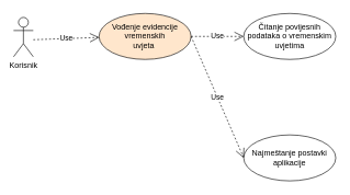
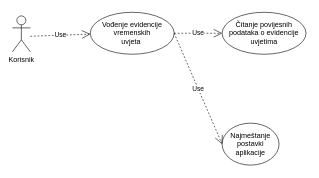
  <mxCell id="0" />
  <mxCell id="1" parent="0" />
  <mxCell id="2" value="Korisnik" style="shape=umlActor;verticalLabelPosition=bottom;labelBackgroundColor=#ffffff;verticalAlign=top;html=1;" parent="1" vertex="1"><mxGeometry x="20" y="26" width="30" height="60" as="geometry" /></mxCell>
- <mxCell id="3" value="Vođenje evidencije vremenskih&lt;br&gt;uvjeta&amp;nbsp;" style="ellipse;whiteSpace=wrap;html=1;fillColor=#ffe6cc;" parent="1" vertex="1"><mxGeometry x="150" y="20" width="140" height="70" as="geometry" /></mxCell>
- <mxCell id="4" value="Najmeštanje postavki aplikacije" style="ellipse;whiteSpace=wrap;html=1;" parent="1" vertex="1"><mxGeometry x="370" y="205" width="140" height="70" as="geometry" /></mxCell>
- <mxCell id="5" value="Čitanje povijesnih podataka o vremenskim uvjetima" style="ellipse;whiteSpace=wrap;html=1;" parent="1" vertex="1"><mxGeometry x="370" y="20" width="140" height="70" as="geometry" /></mxCell>
+ <mxCell id="3" value="Vođenje evidencije vremenskih&lt;br&gt;uvjeta&amp;nbsp;" style="ellipse;whiteSpace=wrap;html=1;" parent="1" vertex="1"><mxGeometry x="150" y="20" width="140" height="70" as="geometry" /></mxCell>
+ <mxCell id="4" value="Najmeštanje postavki aplikacije" style="ellipse;whiteSpace=wrap;html=1;" parent="1" vertex="1"><mxGeometry x="370" y="205" width="95" height="70" as="geometry" /></mxCell>
+ <mxCell id="5" value="Čitanje povijesnih podataka o evidencije uvjetima" style="ellipse;whiteSpace=wrap;html=1;" parent="1" vertex="1"><mxGeometry x="370" y="20" width="140" height="70" as="geometry" /></mxCell>
  <mxCell id="6" value="Use" style="endArrow=open;endSize=12;dashed=1;html=1;entryX=0;entryY=0.5;entryDx=0;entryDy=0;exitX=1;exitY=0.5;exitDx=0;exitDy=0;" parent="1" source="3" target="5" edge="1"><mxGeometry width="160" relative="1" as="geometry"><mxPoint x="300" y="75" as="sourcePoint" /><mxPoint x="380" y="-130" as="targetPoint" /></mxGeometry></mxCell>
  <mxCell id="7" value="Use" style="endArrow=open;endSize=12;dashed=1;html=1;" parent="1" edge="1"><mxGeometry width="160" relative="1" as="geometry"><mxPoint x="50" y="60" as="sourcePoint" /><mxPoint x="150.174" y="56.464" as="targetPoint" /></mxGeometry></mxCell>
  <mxCell id="8" value="Use" style="endArrow=open;endSize=12;dashed=1;html=1;entryX=0;entryY=0.5;entryDx=0;entryDy=0;exitX=1;exitY=0.5;exitDx=0;exitDy=0;" parent="1" source="3" target="4" edge="1"><mxGeometry width="160" relative="1" as="geometry"><mxPoint x="300" y="65" as="sourcePoint" /><mxPoint x="380" y="65" as="targetPoint" /></mxGeometry></mxCell>
